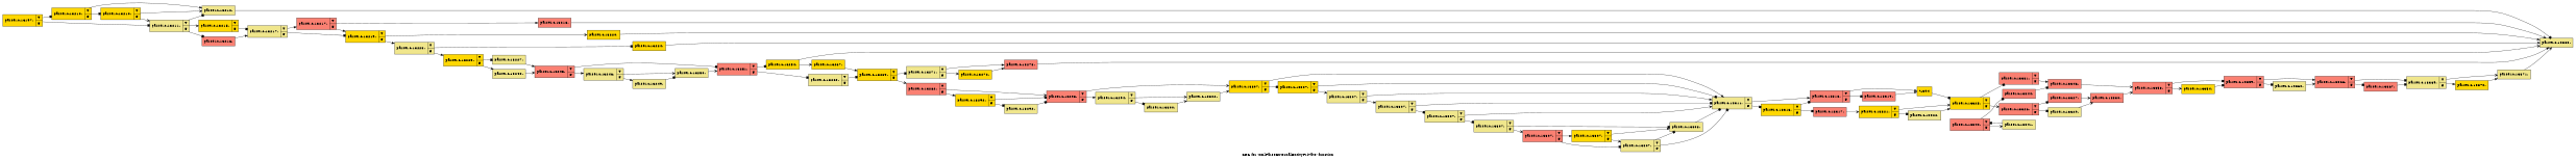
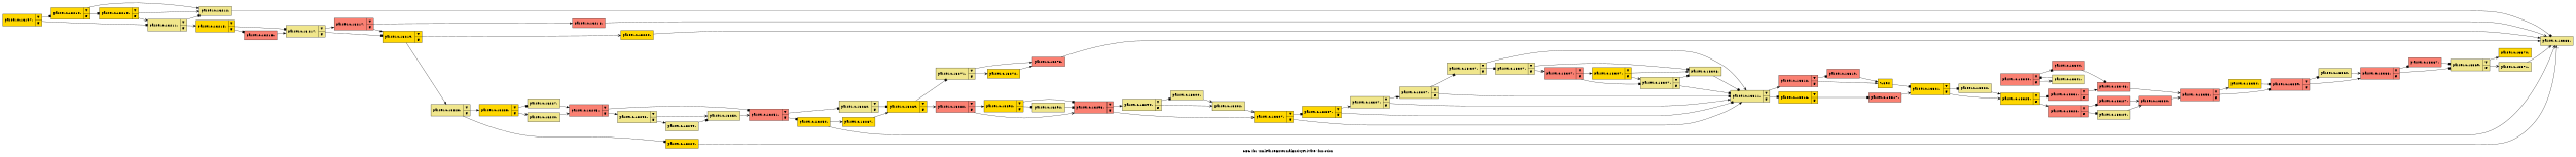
  digraph {
    label="CFG for 'xmlParseExternalEntityPrivate' function"
    rankdir=LR
    node [fillcolor=khaki shape=record style=filled]
    edge [arrowhead=box]
    n1 [fillcolor=gold label="{parser.c:13197:|{<s0>T|<s1>F}}"]
    n2 [fillcolor=gold label="{parser.c:13210:|{<s0>T|<s1>F}}"]
    n3 [label="{parser.c:13211:|{<s0>T|<s1>F}}"]
    n4 [label="{parser.c:13212:}"]
    n5 [fillcolor=gold label="{parser.c:13210:|{<s0>T|<s1>F}}"]
    n6 [fillcolor=gold label="{parser.c:13215:|{<s0>T|<s1>F}}"]
    n7 [label="{parser.c:13383:}"]
    n8 [fillcolor=salmon label="{parser.c:13216:}"]
    n9 [label="{parser.c:13217:|{<s0>T|<s1>F}}"]
    n10 [fillcolor=salmon label="{parser.c:13217:|{<s0>T|<s1>F}}"]
    n11 [fillcolor=gold label="{parser.c:13219:|{<s0>T|<s1>F}}"]
    n12 [fillcolor=salmon label="{parser.c:13218:}"]
    n13 [fillcolor=gold label="{parser.c:13220:}"]
    n14 [label="{parser.c:13223:|{<s0>T|<s1>F}}"]
    n15 [fillcolor=gold label="{parser.c:13224:}"]
    n16 [fillcolor=gold label="{parser.c:13225:|{<s0>T|<s1>F}}"]
    n17 [label="{parser.c:13227:}"]
    n18 [label="{parser.c:13240:}"]
    n19 [fillcolor=salmon label="{parser.c:13245:|{<s0>T|<s1>F}}"]
    n20 [label="{parser.c:13246:|{<s0>T|<s1>F}}"]
    n21 [fillcolor=salmon label="{parser.c:13251:|{<s0>T|<s1>F}}"]
    n22 [label="{parser.c:13249:}"]
    n23 [label="{parser.c:13250:}"]
    n24 [fillcolor=gold label="{parser.c:13254:}"]
    n25 [label="{parser.c:13260:|{<s0>T|<s1>F}}"]
    n26 [fillcolor=gold label="{parser.c:13267:}"]
    n27 [fillcolor=gold label="{parser.c:13269:|{<s0>T|<s1>F}}"]
    n28 [label="{parser.c:13271:|{<s0>T|<s1>F}}"]
    n29 [fillcolor=salmon label="{parser.c:13282:|{<s0>T|<s1>F}}"]
    n30 [fillcolor=gold label="{parser.c:13272:}"]
    n31 [fillcolor=salmon label="{parser.c:13273:}"]
    n32 [fillcolor=gold label="{parser.c:13292:|{<s0>T|<s1>F}}"]
    n33 [fillcolor=salmon label="{parser.c:13293:|{<s0>T|<s1>F}}"]
    n34 [label="{parser.c:13292:}"]
    n35 [label="{parser.c:13294:|{<s0>T|<s1>F}}"]
    n36 [fillcolor=gold label="{parser.c:13307:|{<s0>T|<s1>F}}"]
    n37 [label="{parser.c:13300:}"]
    n38 [label="{parser.c:13302:}"]
    n39 [fillcolor=gold label="{parser.c:13307:|{<s0>T|<s1>F}}"]
    n40 [label="{parser.c:13311:|{<s0>T|<s1>F}}"]
    n41 [label="{parser.c:13307:|{<s0>T|<s1>F}}"]
    n42 [fillcolor=gold label="{parser.c:13316:|{<s0>T|<s1>F}}"]
    n43 [fillcolor=salmon label="{parser.c:13318:|{<s0>T|<s1>F}}"]
    n44 [label="{parser.c:13307:|{<s0>T|<s1>F}}"]
    n45 [fillcolor=salmon label="{parser.c:13317:}"]
    n46 [fillcolor=salmon label="{parser.c:13319:}"]
    n47 [fillcolor=gold label="{%394}"]
    n48 [label="{parser.c:13307:|{<s0>T|<s1>F}}"]
    n49 [label="{parser.c:13307:|{<s0>T|<s1>F}}"]
    n50 [label="{parser.c:13308:}"]
    n51 [fillcolor=salmon label="{parser.c:13307:|{<s0>T|<s1>F}}"]
    n52 [fillcolor=gold label="{parser.c:13307:|{<s0>T|<s1>F}}"]
    n53 [label="{parser.c:13307:|{<s0>T|<s1>F}}"]
    n54 [fillcolor=gold label="{parser.c:13321:|{<s0>T|<s1>F}}"]
    n55 [label="{parser.c:13322:}"]
    n56 [fillcolor=gold label="{parser.c:13325:|{<s0>T|<s1>F}}"]
    n57 [fillcolor=salmon label="{parser.c:13331:|{<s0>T|<s1>F}}"]
    n58 [fillcolor=salmon label="{parser.c:13326:|{<s0>T|<s1>F}}"]
    n59 [fillcolor=salmon label="{parser.c:13346:}"]
    n60 [fillcolor=salmon label="{parser.c:13327:}"]
    n61 [label="{parser.c:13329:}"]
    n62 [fillcolor=salmon label="{parser.c:13353:|{<s0>T|<s1>F}}"]
    n63 [fillcolor=salmon label="{parser.c:13330:}"]
    n64 [fillcolor=gold label="{parser.c:13354:}"]
    n65 [fillcolor=salmon label="{parser.c:13359:|{<s0>T|<s1>F}}"]
    n66 [label="{parser.c:13360:}"]
    n67 [fillcolor=salmon label="{parser.c:13366:|{<s0>T|<s1>F}}"]
    n68 [fillcolor=salmon label="{parser.c:13340:|{<s0>T|<s1>F}}"]
    n69 [label="{parser.c:13341:}"]
    n70 [fillcolor=salmon label="{parser.c:13344:}"]
    n71 [fillcolor=salmon label="{parser.c:13367:}"]
    n72 [label="{parser.c:13369:|{<s0>T|<s1>F}}"]
    n73 [fillcolor=gold label="{parser.c:13370:}"]
    n74 [label="{parser.c:13371:}"]
    n1 -> n2
    n1 -> n3
    n2 -> n4 [arrowhead=normal]
    n2 -> n5
    n3 -> n4
    n3 -> n6 [arrowhead=vee]
    n4 -> n7
    n5 -> n3 [arrowhead=vee]
    n5 -> n4 [arrowhead=vee]
-   n3 -> n8
+   n6 -> n8
    n6 -> n9
    n8 -> n9 [arrowhead=normal]
    n9 -> n10 [arrowhead=normal]
    n9 -> n11
    n10 -> n11 [arrowhead=normal]
    n10 -> n12 [arrowhead=normal]
    n11 -> n13 [arrowhead=vee]
    n11 -> n14 [arrowhead=normal]
    n12 -> n7 [arrowhead=vee]
    n13 -> n7 [arrowhead=normal]
    n14 -> n15
    n14 -> n16 [arrowhead=normal]
    n15 -> n7 [arrowhead=vee]
    n16 -> n17
    n16 -> n18 [arrowhead=vee]
    n17 -> n19 [arrowhead=normal]
    n18 -> n19 [arrowhead=vee]
    n19 -> n20 [arrowhead=normal]
    n19 -> n21
    n20 -> n22 [arrowhead=normal]
    n20 -> n23 [arrowhead=vee]
    n21 -> n24
    n21 -> n25
    n22 -> n23
    n23 -> n21 [arrowhead=vee]
    n24 -> n7 [arrowhead=vee]
    n24 -> n26 [arrowhead=vee]
    n25 -> n27
    n26 -> n27 [arrowhead=normal]
    n27 -> n28
    n27 -> n29 [arrowhead=vee]
    n28 -> n30 [arrowhead=vee]
    n28 -> n31 [arrowhead=normal]
    n29 -> n32 [arrowhead=normal]
    n29 -> n33 [arrowhead=vee]
    n30 -> n31 [arrowhead=normal]
    n31 -> n7 [arrowhead=normal]
    n32 -> n33
    n32 -> n34
    n33 -> n35 [arrowhead=normal]
    n33 -> n36 [arrowhead=vee]
    n34 -> n33
    n35 -> n37
    n35 -> n38 [arrowhead=vee]
    n36 -> n39
    n36 -> n40 [arrowhead=normal]
    n37 -> n38 [arrowhead=vee]
    n38 -> n36 [arrowhead=vee]
    n39 -> n40
    n39 -> n41 [arrowhead=vee]
    n40 -> n42
    n40 -> n43 [arrowhead=normal]
    n41 -> n40 [arrowhead=normal]
    n41 -> n44 [arrowhead=normal]
-   n42 -> n43
    n42 -> n45
    n43 -> n46
    n43 -> n47 [arrowhead=normal]
    n44 -> n40
    n44 -> n48
    n45 -> n54 [arrowhead=vee]
    n46 -> n47 [arrowhead=normal]
-   n47 -> n56
+   n47 -> n54
    n48 -> n40 [arrowhead=vee]
    n48 -> n49
    n49 -> n50
    n49 -> n51 [arrowhead=vee]
    n50 -> n40
    n51 -> n52 [arrowhead=normal]
    n51 -> n53
    n52 -> n50 [arrowhead=normal]
    n52 -> n53 [arrowhead=vee]
    n53 -> n40
    n53 -> n50
    n54 -> n55
    n54 -> n56 [arrowhead=vee]
    n55 -> n56 [arrowhead=normal]
    n56 -> n57
    n56 -> n58 [arrowhead=vee]
    n57 -> n59 [arrowhead=normal]
    n58 -> n60
    n58 -> n61
    n59 -> n62 [arrowhead=vee]
    n60 -> n63 [arrowhead=vee]
    n61 -> n63 [arrowhead=vee]
    n62 -> n64 [arrowhead=vee]
    n62 -> n65
    n63 -> n62 [arrowhead=vee]
    n64 -> n65
    n65 -> n66
    n65 -> n67 [arrowhead=normal]
    n66 -> n67 [arrowhead=vee]
    n67 -> n71
    n67 -> n72
    n68 -> n69 [arrowhead=vee]
    n68 -> n70
    n69 -> n68
    n70 -> n59
    n71 -> n72
    n72 -> n73 [arrowhead=normal]
    n72 -> n74 [arrowhead=vee]
-   n73 -> n74 [arrowhead=normal]
    n74 -> n7 [arrowhead=vee]
  }
